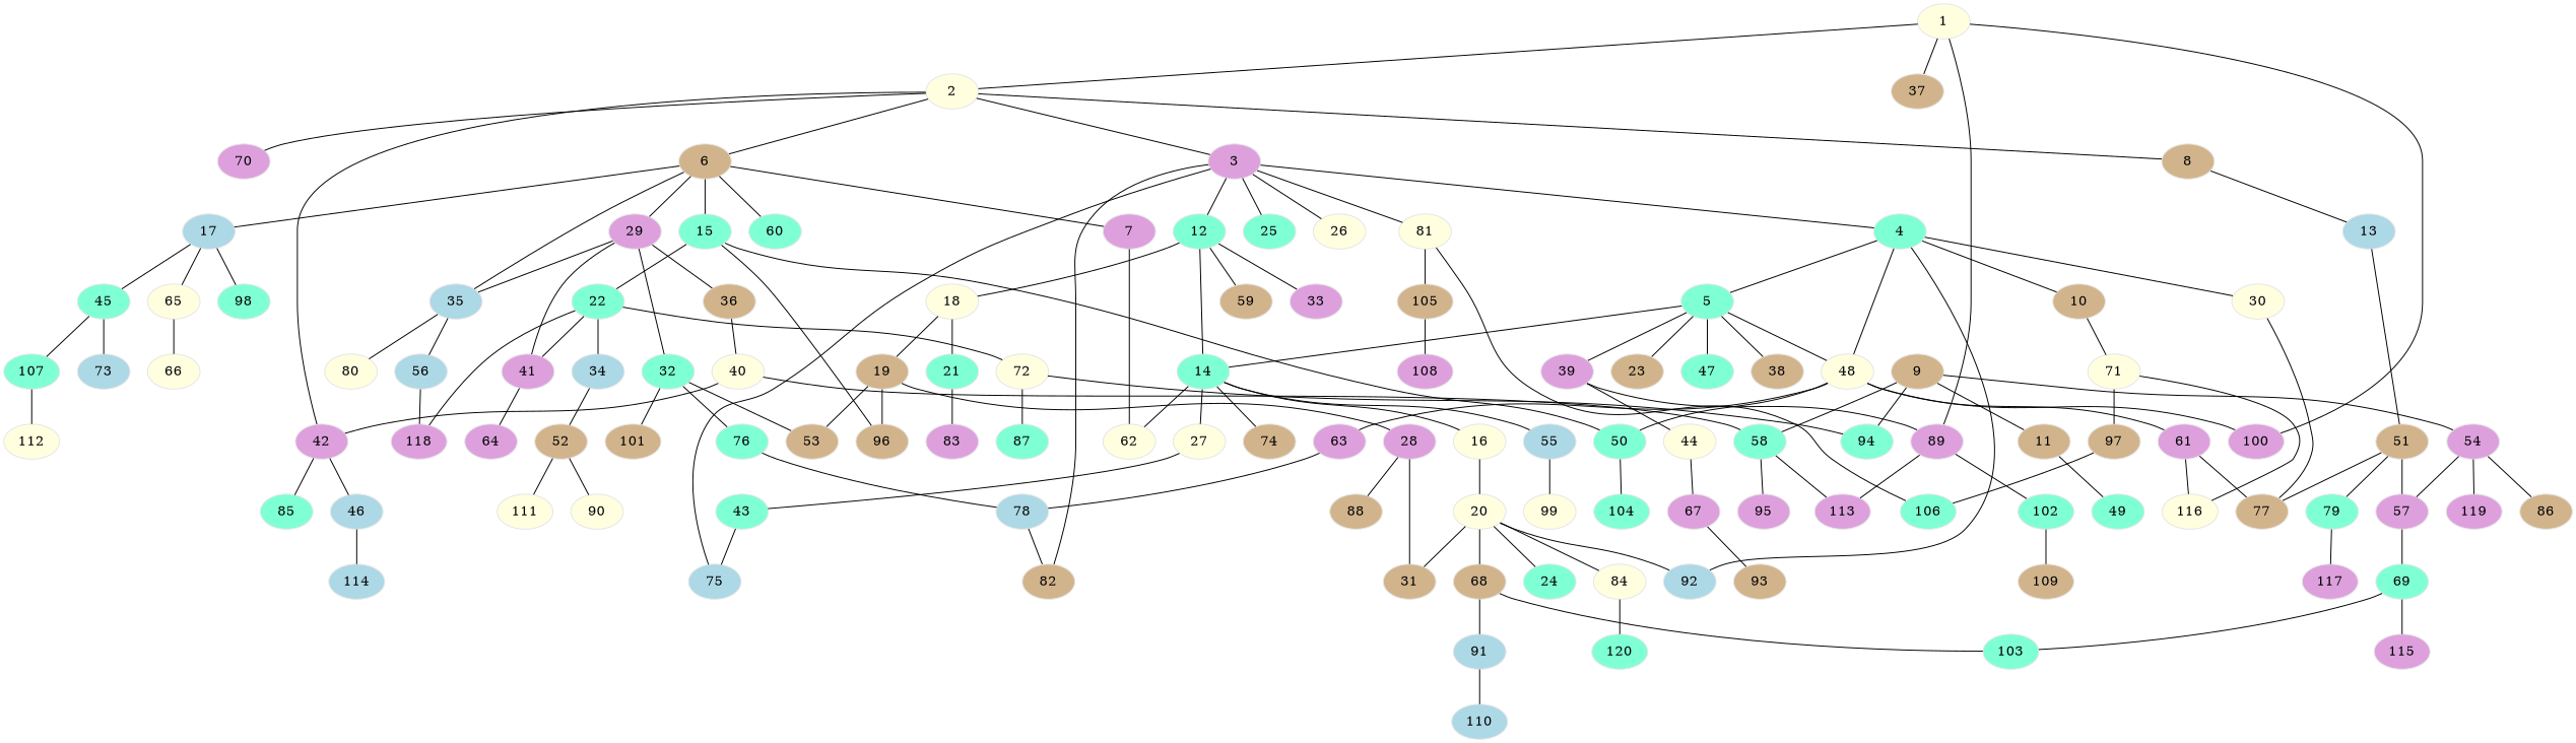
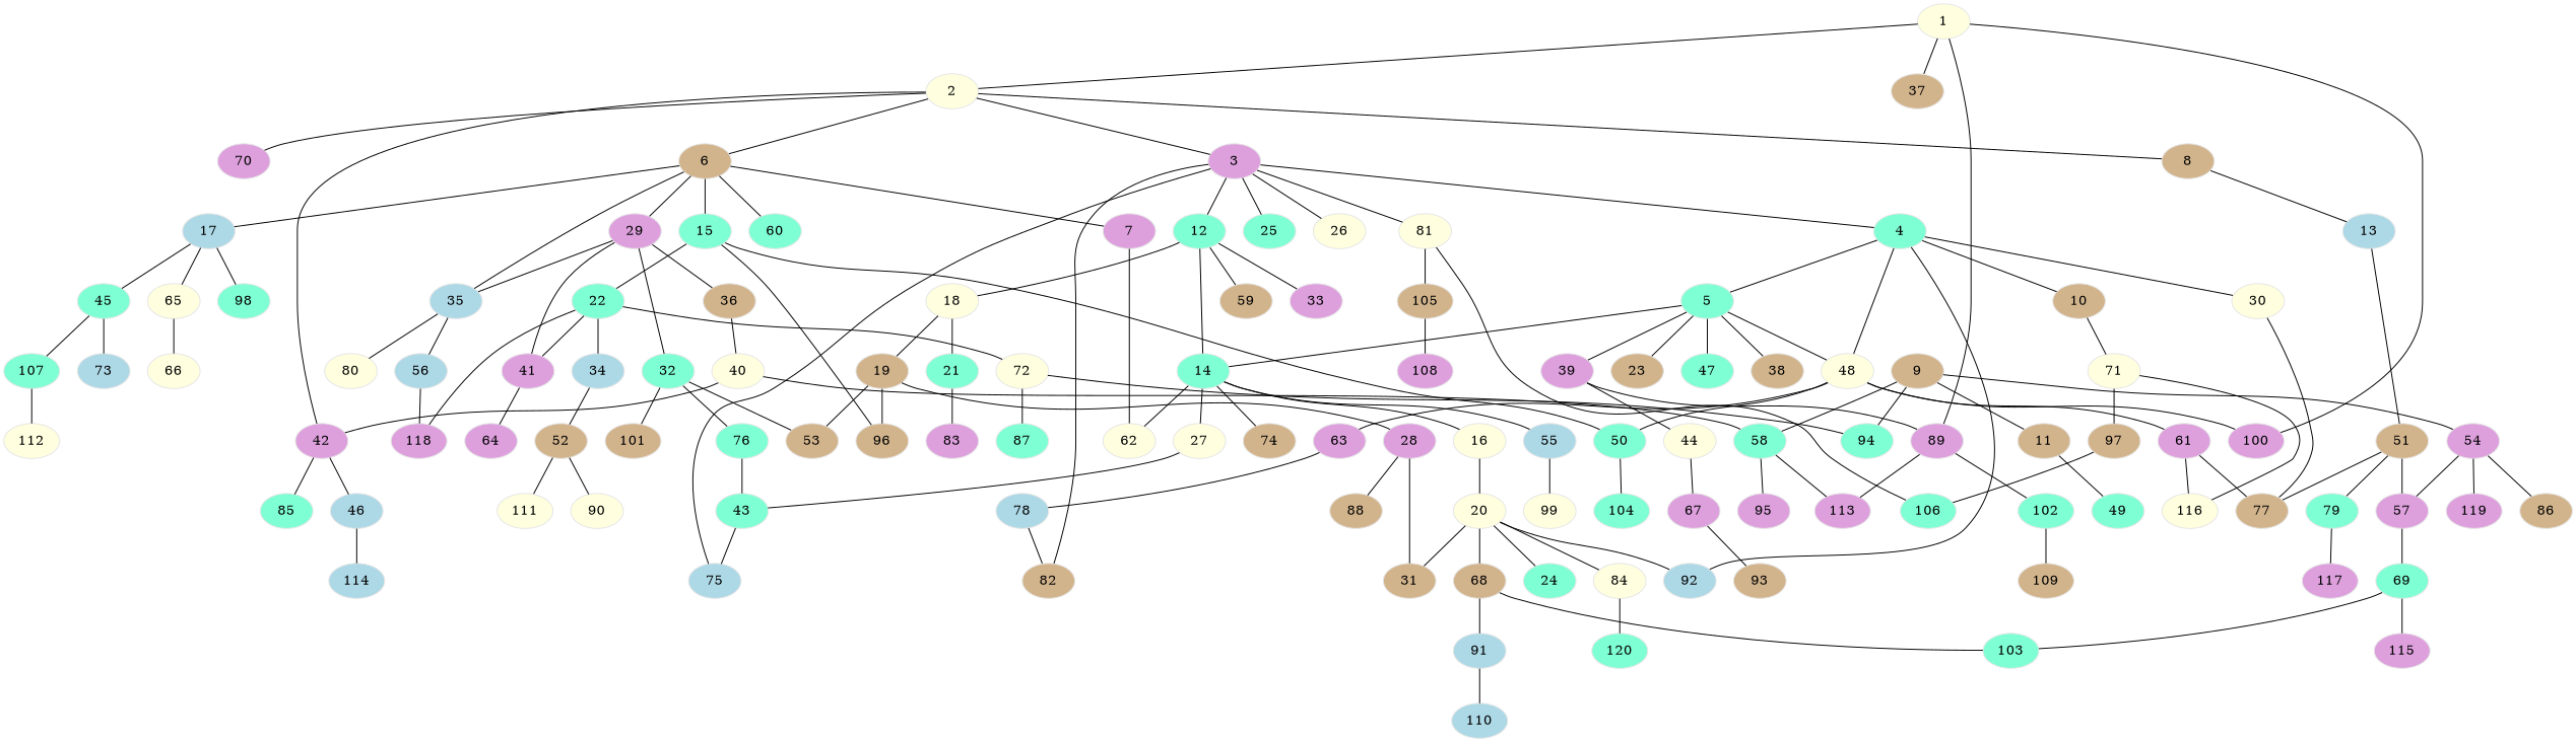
  graph {
    node [color=gray90 fillcolor=aquamarine style=filled]
    1 [fillcolor=lightyellow]
    2 [fillcolor=lightyellow]
    37 [fillcolor=tan]
    89 [fillcolor=plum]
    100 [fillcolor=plum]
    3 [fillcolor=plum]
    6 [fillcolor=tan]
    8 [fillcolor=tan]
    42 [fillcolor=plum]
    70 [fillcolor=plum]
    113 [fillcolor=plum]
    102
    4
    12
    25
    26 [fillcolor=lightyellow]
    75 [fillcolor=lightblue]
    81 [fillcolor=lightyellow]
    82 [fillcolor=tan]
    7 [fillcolor=plum]
    15
    17 [fillcolor=lightblue]
    29 [fillcolor=plum]
    35 [fillcolor=lightblue]
    60
    13 [fillcolor=lightblue]
    46 [fillcolor=lightblue]
    85
    5
    10 [fillcolor=tan]
    30 [fillcolor=lightyellow]
    48 [fillcolor=lightyellow]
    92 [fillcolor=lightblue]
    14
    18 [fillcolor=lightyellow]
    33 [fillcolor=plum]
    59 [fillcolor=tan]
    105 [fillcolor=tan]
    106
    23 [fillcolor=tan]
    38 [fillcolor=tan]
    39 [fillcolor=plum]
    47
    71 [fillcolor=lightyellow]
    77 [fillcolor=tan]
    50
    61 [fillcolor=plum]
    63 [fillcolor=plum]
    9 [fillcolor=tan]
    11 [fillcolor=tan]
    54 [fillcolor=plum]
    58
    94
    62 [fillcolor=lightyellow]
    16 [fillcolor=lightyellow]
    27 [fillcolor=lightyellow]
    55 [fillcolor=lightblue]
    74 [fillcolor=tan]
    44 [fillcolor=lightyellow]
    22
    96 [fillcolor=tan]
    45
    65 [fillcolor=lightyellow]
    98
    41 [fillcolor=plum]
    32
    36 [fillcolor=tan]
    56 [fillcolor=lightblue]
    80 [fillcolor=lightyellow]
    51 [fillcolor=tan]
    49
    57 [fillcolor=plum]
    86 [fillcolor=tan]
    119 [fillcolor=plum]
    95 [fillcolor=plum]
    116 [fillcolor=lightyellow]
    97 [fillcolor=tan]
    19 [fillcolor=tan]
    21
    79
    20 [fillcolor=lightyellow]
    43
    99 [fillcolor=lightyellow]
    34 [fillcolor=lightblue]
    72 [fillcolor=lightyellow]
    118 [fillcolor=plum]
    104
    24
    31 [fillcolor=tan]
    68 [fillcolor=tan]
    84 [fillcolor=lightyellow]
    73 [fillcolor=lightblue]
    107
    66 [fillcolor=lightyellow]
    28 [fillcolor=plum]
    53 [fillcolor=tan]
    83 [fillcolor=plum]
    88 [fillcolor=tan]
    91 [fillcolor=lightblue]
    103
    120
    52 [fillcolor=tan]
    64 [fillcolor=plum]
    87
    76
    101 [fillcolor=tan]
    40 [fillcolor=lightyellow]
    78 [fillcolor=lightblue]
    90 [fillcolor=lightyellow]
    111 [fillcolor=lightyellow]
    67 [fillcolor=plum]
    114 [fillcolor=lightblue]
    93 [fillcolor=tan]
    112 [fillcolor=lightyellow]
    69
    117 [fillcolor=plum]
    115 [fillcolor=plum]
    110 [fillcolor=lightblue]
    108 [fillcolor=plum]
    109 [fillcolor=tan]
    1 -- 2
    1 -- 37
    1 -- 89
    1 -- 100
    2 -- 3
    2 -- 6
    2 -- 8
    2 -- 42
    2 -- 70
    89 -- 113
    89 -- 102
    3 -- 4
    3 -- 12
    3 -- 25
    3 -- 26
    3 -- 75
    3 -- 81
    3 -- 82
    6 -- 7
    6 -- 15
    6 -- 17
    6 -- 29
    6 -- 35
    6 -- 60
    8 -- 13
    42 -- 46
    42 -- 85
    102 -- 109
    4 -- 5
    4 -- 10
    4 -- 30
    4 -- 48
    4 -- 92
    12 -- 14
    12 -- 18
    12 -- 33
    12 -- 59
    81 -- 105
    81 -- 106
    7 -- 62
    15 -- 50
    15 -- 22
    15 -- 96
    17 -- 45
    17 -- 65
    17 -- 98
    29 -- 35
    29 -- 41
    29 -- 32
    29 -- 36
    35 -- 56
    35 -- 80
    13 -- 51
    46 -- 114
    5 -- 48
    5 -- 14
    5 -- 23
    5 -- 38
    5 -- 39
    5 -- 47
    10 -- 71
    30 -- 77
    48 -- 100
    48 -- 50
    48 -- 61
    48 -- 63
    14 -- 62
    14 -- 16
    14 -- 27
    14 -- 55
    14 -- 74
    18 -- 19
    18 -- 21
    105 -- 108
    39 -- 89
    39 -- 44
    71 -- 116
    71 -- 97
    50 -- 104
    61 -- 77
    61 -- 116
    63 -- 78
    9 -- 11
    9 -- 54
    9 -- 58
    9 -- 94
    11 -- 49
    54 -- 57
    54 -- 86
    54 -- 119
    58 -- 113
    58 -- 95
    16 -- 20
    27 -- 43
    55 -- 99
    44 -- 67
    22 -- 41
    22 -- 34
    22 -- 72
    22 -- 118
    45 -- 73
    45 -- 107
    65 -- 66
    41 -- 64
    32 -- 53
    32 -- 76
    32 -- 101
    36 -- 40
    56 -- 118
    51 -- 77
    51 -- 57
    51 -- 79
    57 -- 69
    97 -- 106
    19 -- 96
    19 -- 28
    19 -- 53
    21 -- 83
    79 -- 117
    20 -- 92
    20 -- 24
    20 -- 31
    20 -- 68
    20 -- 84
    43 -- 75
    34 -- 52
    72 -- 94
    72 -- 87
    68 -- 91
    68 -- 103
    84 -- 120
    107 -- 112
    28 -- 31
    28 -- 88
    91 -- 110
    52 -- 90
    52 -- 111
-   76 -- 78
+   76 -- 43
    40 -- 42
    40 -- 58
    78 -- 82
    67 -- 93
    69 -- 103
    69 -- 115
  }
